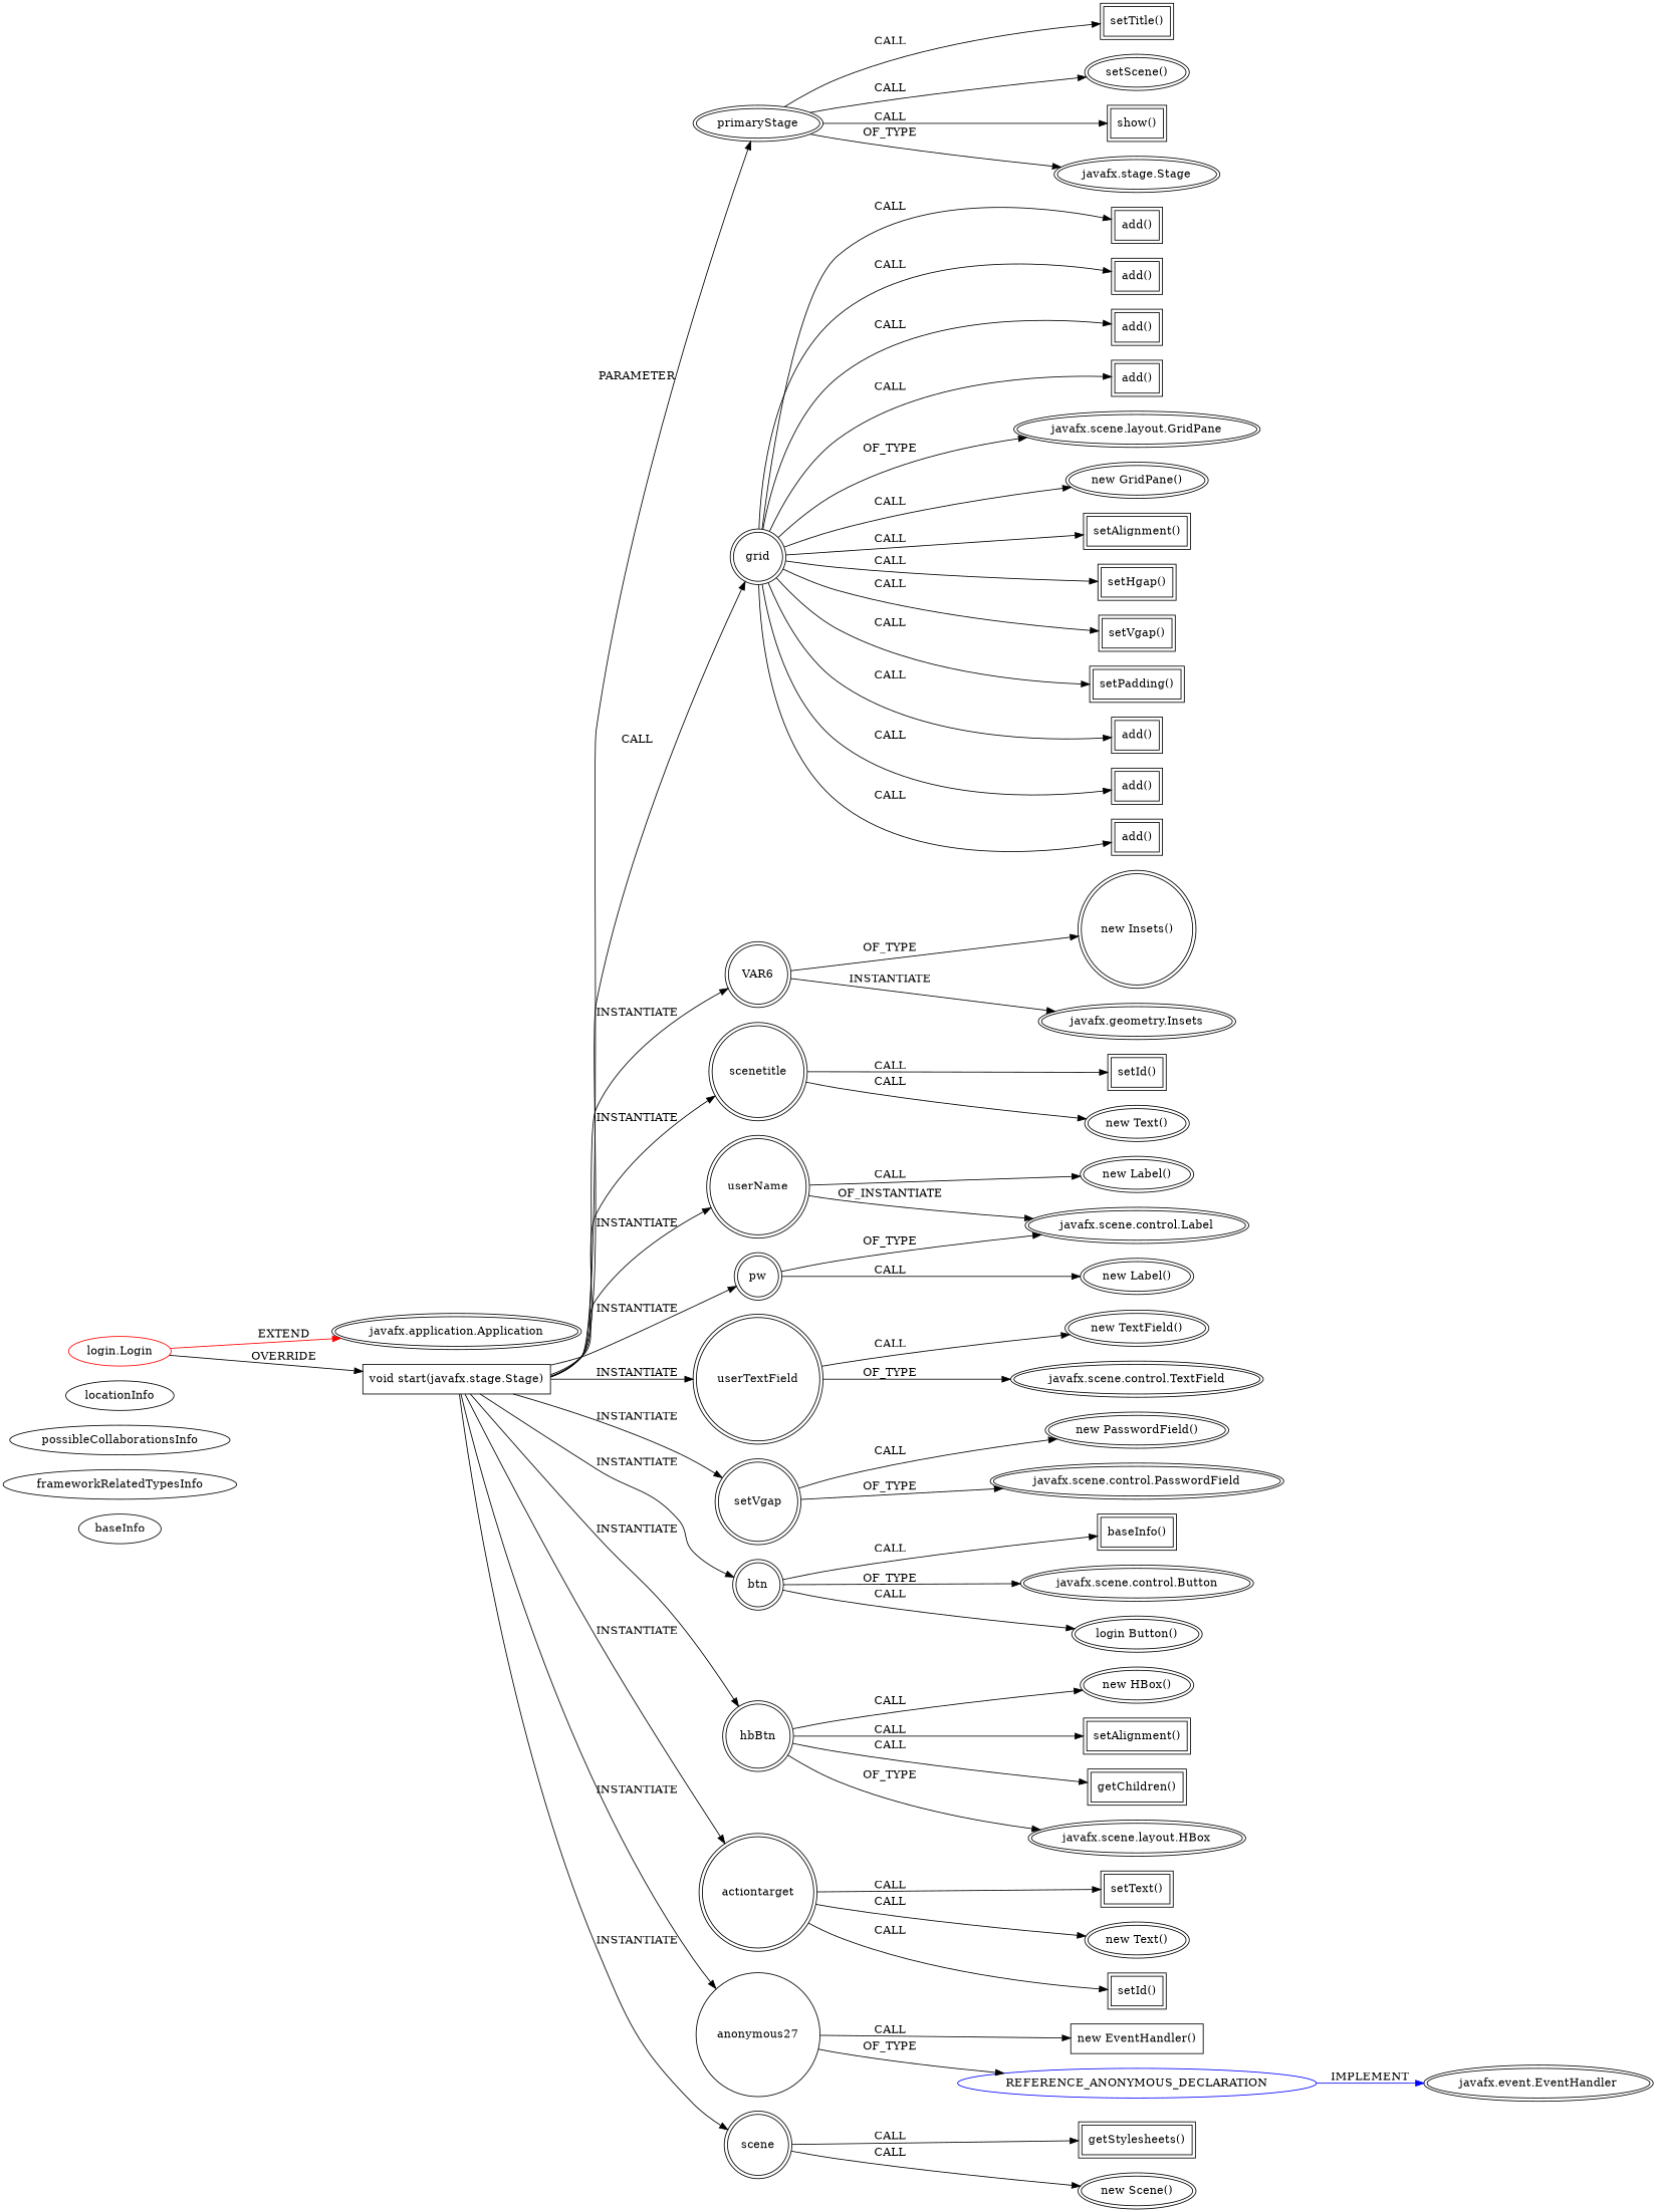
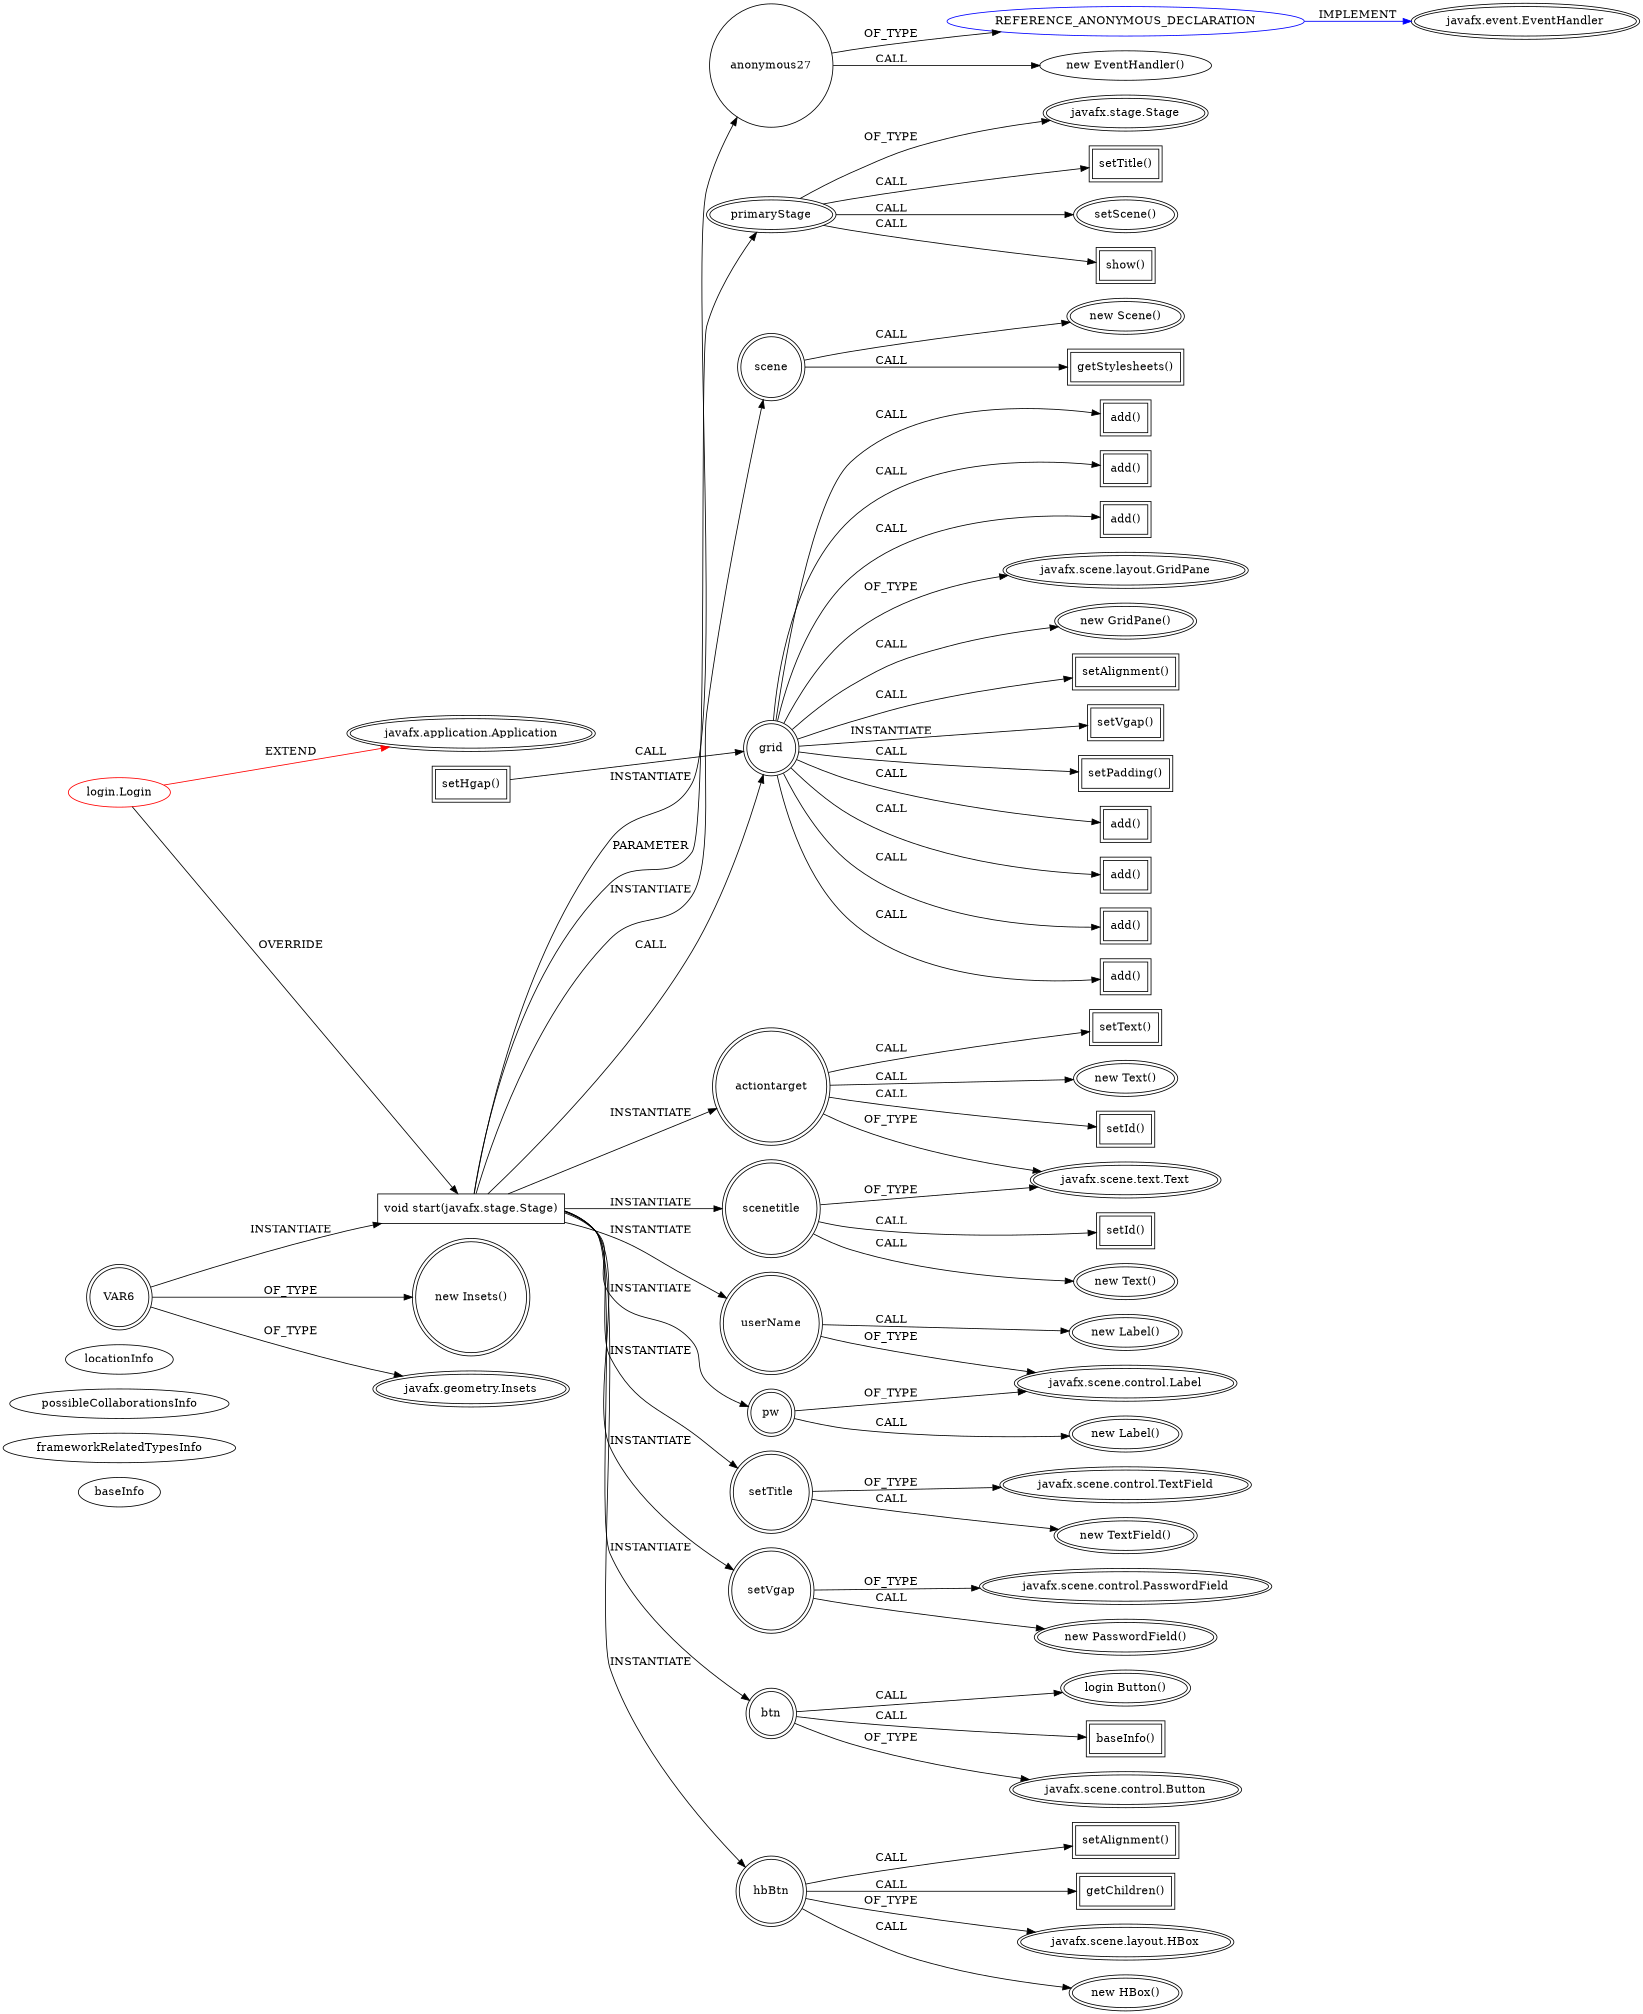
  digraph {
    rankdir=LR
    node [isFrameworkType=true vertexType=INSIDE_CALL peripheries=2]
    baseInfo [category=extension_graph graphId=4160 isAnonymous=false possibleRelation=true isFrameworkType="" vertexType="" peripheries=""]
    frameworkRelatedTypesInfo [0="javafx.application.Application" isFrameworkType="" vertexType="" peripheries=""]
    possibleCollaborationsInfo [0="4160~OVERRIDING_METHOD_DECLARATION-INSTANTIATION-~javafx.application.Application ~javafx.event.EventHandler ~false~true" isFrameworkType="" vertexType="" peripheries=""]
    locationInfo [contextSignature=Login filePath="/sergiohpl-PMS/PMS-master/Login/src/login/Login.java" graphId=4160 projectName="sergiohpl-PMS" isFrameworkType="" vertexType="" peripheries=""]
    n5 [color=red isFrameworkType=false label="login.Login" vertexType=ROOT_CLIENT_CLASS_DECLARATION peripheries=""]
    n6 [label="javafx.application.Application" vertexType=FRAMEWORK_CLASS_TYPE]
    n7 [isFrameworkType=false label="void start(javafx.stage.Stage)" shape=box vertexType=OVERRIDING_METHOD_DECLARATION peripheries=""]
    n8 [label=primaryStage vertexType=PARAMETER_DECLARATION]
    n9 [label=grid shape=circle vertexType=VARIABLE_EXPRESION]
    n10 [label=VAR6 shape=circle vertexType=VARIABLE_EXPRESION]
    n11 [label=scenetitle shape=circle vertexType=VARIABLE_EXPRESION]
    n12 [label=userName shape=circle vertexType=VARIABLE_EXPRESION]
-   n13 [label=userTextField shape=circle vertexType=VARIABLE_EXPRESION]
+   n13 [label=setTitle shape=circle vertexType=VARIABLE_EXPRESION]
    n14 [label=pw shape=circle vertexType=VARIABLE_EXPRESION]
    n15 [label=setVgap shape=circle vertexType=VARIABLE_EXPRESION]
    n16 [label=btn shape=circle vertexType=VARIABLE_EXPRESION]
    n17 [label=hbBtn shape=circle vertexType=VARIABLE_EXPRESION]
    n18 [label=actiontarget shape=circle vertexType=VARIABLE_EXPRESION]
    n19 [isFrameworkType=false label=anonymous27 shape=circle vertexType=VARIABLE_EXPRESION peripheries=""]
    n20 [label=scene shape=circle vertexType=VARIABLE_EXPRESION]
    n21 [label="javafx.stage.Stage" vertexType=FRAMEWORK_CLASS_TYPE]
    n22 [label="setTitle()" shape=box]
    n23 [label="setScene()" shape=ellipse]
    n24 [label="show()" shape=box]
    n25 [label="javafx.scene.layout.GridPane" vertexType=FRAMEWORK_CLASS_TYPE]
    n26 [label="new GridPane()" vertexType=CONSTRUCTOR_CALL]
    n27 [label="setAlignment()" shape=box]
    n28 [label="setHgap()" shape=box]
    n29 [label="setVgap()" shape=box]
    n30 [label="setPadding()" shape=box]
    n31 [label="add()" shape=box]
    n32 [label="add()" shape=box]
    n33 [label="add()" shape=box]
    n34 [label="add()" shape=box]
    n35 [label="add()" shape=box]
    n36 [label="add()" shape=box]
    n37 [label="add()" shape=box]
    n38 [label="javafx.geometry.Insets" vertexType=FRAMEWORK_CLASS_TYPE]
    n39 [label="new Insets()" shape=circle vertexType=CONSTRUCTOR_CALL]
+   n40 [label="javafx.scene.text.Text" vertexType=FRAMEWORK_CLASS_TYPE]
    n41 [label="new Text()" vertexType=CONSTRUCTOR_CALL]
    n42 [label="setId()" shape=box]
    n43 [label="javafx.scene.control.Label" vertexType=FRAMEWORK_CLASS_TYPE]
    n44 [label="new Label()" vertexType=CONSTRUCTOR_CALL]
    n45 [label="javafx.scene.control.TextField" vertexType=FRAMEWORK_CLASS_TYPE]
    n46 [label="new TextField()" vertexType=CONSTRUCTOR_CALL]
    n47 [label="new Label()" vertexType=CONSTRUCTOR_CALL]
    n48 [label="javafx.scene.control.PasswordField" vertexType=FRAMEWORK_CLASS_TYPE]
    n49 [label="new PasswordField()" vertexType=CONSTRUCTOR_CALL]
    n50 [label="javafx.scene.control.Button" vertexType=FRAMEWORK_CLASS_TYPE]
    n51 [label="login Button()" vertexType=CONSTRUCTOR_CALL]
    n52 [label="baseInfo()" shape=box]
    n53 [label="javafx.scene.layout.HBox" vertexType=FRAMEWORK_CLASS_TYPE]
    n54 [label="new HBox()" vertexType=CONSTRUCTOR_CALL]
    n55 [label="setAlignment()" shape=box]
    n56 [label="getChildren()" shape=box]
    n57 [label="new Text()" vertexType=CONSTRUCTOR_CALL]
    n58 [label="setId()" shape=box]
    n59 [label="setText()" shape=box]
    n60 [color=blue isFrameworkType=false label=REFERENCE_ANONYMOUS_DECLARATION vertexType=REFERENCE_ANONYMOUS_DECLARATION peripheries=""]
-   n61 [isFrameworkType=false label="new EventHandler()" vertexType=CONSTRUCTOR_CALL shape=box peripheries=""]
+   n61 [isFrameworkType=false label="new EventHandler()" vertexType=CONSTRUCTOR_CALL peripheries=""]
    n62 [label="new Scene()" vertexType=CONSTRUCTOR_CALL]
    n63 [label="getStylesheets()" shape=box]
    n64 [label="javafx.event.EventHandler" vertexType=FRAMEWORK_INTERFACE_TYPE]
    n5 -> n6 [color=red label=EXTEND]
    n5 -> n7 [label=OVERRIDE]
    n7 -> n8 [label=PARAMETER]
    n7 -> n9 [label=CALL]
-   n7 -> n10 [label=INSTANTIATE]
+   n10 -> n7 [label=INSTANTIATE]
    n7 -> n11 [label=INSTANTIATE]
    n7 -> n12 [label=INSTANTIATE]
    n7 -> n13 [label=INSTANTIATE]
    n7 -> n14 [label=INSTANTIATE]
    n7 -> n15 [label=INSTANTIATE]
    n7 -> n16 [label=INSTANTIATE]
    n7 -> n17 [label=INSTANTIATE]
    n7 -> n18 [label=INSTANTIATE]
    n7 -> n19 [label=INSTANTIATE]
    n7 -> n20 [label=INSTANTIATE]
    n8 -> n21 [label=OF_TYPE]
    n8 -> n22 [label=CALL]
    n8 -> n23 [label=CALL]
    n8 -> n24 [label=CALL]
    n9 -> n25 [label=OF_TYPE]
    n9 -> n26 [label=CALL]
    n9 -> n27 [label=CALL]
-   n9 -> n28 [label=CALL]
-   n9 -> n29 [label=CALL]
+   n28 -> n9 [label=CALL]
+   n9 -> n29 [label=INSTANTIATE]
    n9 -> n30 [label=CALL]
    n9 -> n31 [label=CALL]
    n9 -> n32 [label=CALL]
    n9 -> n33 [label=CALL]
    n9 -> n34 [label=CALL]
    n9 -> n35 [label=CALL]
    n9 -> n36 [label=CALL]
    n9 -> n37 [label=CALL]
-   n10 -> n38 [label=INSTANTIATE]
+   n10 -> n38 [label=OF_TYPE]
    n10 -> n39 [label=OF_TYPE]
+   n11 -> n40 [label=OF_TYPE]
    n11 -> n41 [label=CALL]
    n11 -> n42 [label=CALL]
-   n12 -> n43 [label=OF_INSTANTIATE]
+   n12 -> n43 [label=OF_TYPE]
    n12 -> n44 [label=CALL]
    n13 -> n45 [label=OF_TYPE]
    n13 -> n46 [label=CALL]
    n14 -> n43 [label=OF_TYPE]
    n14 -> n47 [label=CALL]
    n15 -> n48 [label=OF_TYPE]
    n15 -> n49 [label=CALL]
    n16 -> n50 [label=OF_TYPE]
    n16 -> n51 [label=CALL]
    n16 -> n52 [label=CALL]
    n17 -> n53 [label=OF_TYPE]
    n17 -> n54 [label=CALL]
    n17 -> n55 [label=CALL]
    n17 -> n56 [label=CALL]
+   n18 -> n40 [label=OF_TYPE]
    n18 -> n57 [label=CALL]
    n18 -> n58 [label=CALL]
    n18 -> n59 [label=CALL]
    n19 -> n60 [label=OF_TYPE]
    n19 -> n61 [label=CALL]
    n20 -> n62 [label=CALL]
    n20 -> n63 [label=CALL]
    n60 -> n64 [color=blue label=IMPLEMENT]
  }
